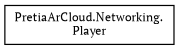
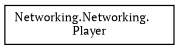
  digraph {
    rankdir=LR
    fontname="PT Serif"
-   n1 [color=black fillcolor=white fontname="PT Serif" fontsize=10 height=0.2 label="PretiaArCloud.Networking.\lPlayer" shape=record style=filled width=0.4]
+   n1 [color=black fillcolor=white fontname="PT Serif" fontsize=10 height=0.2 label="Networking.Networking.\lPlayer" shape=record style=filled width=0.4]
  }
